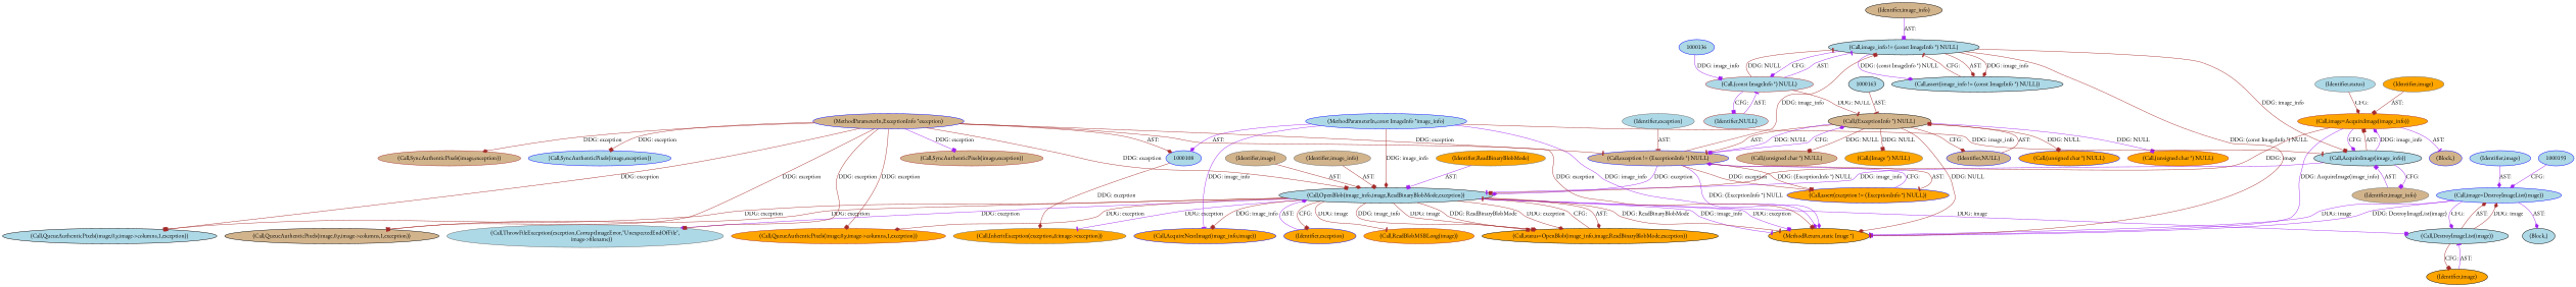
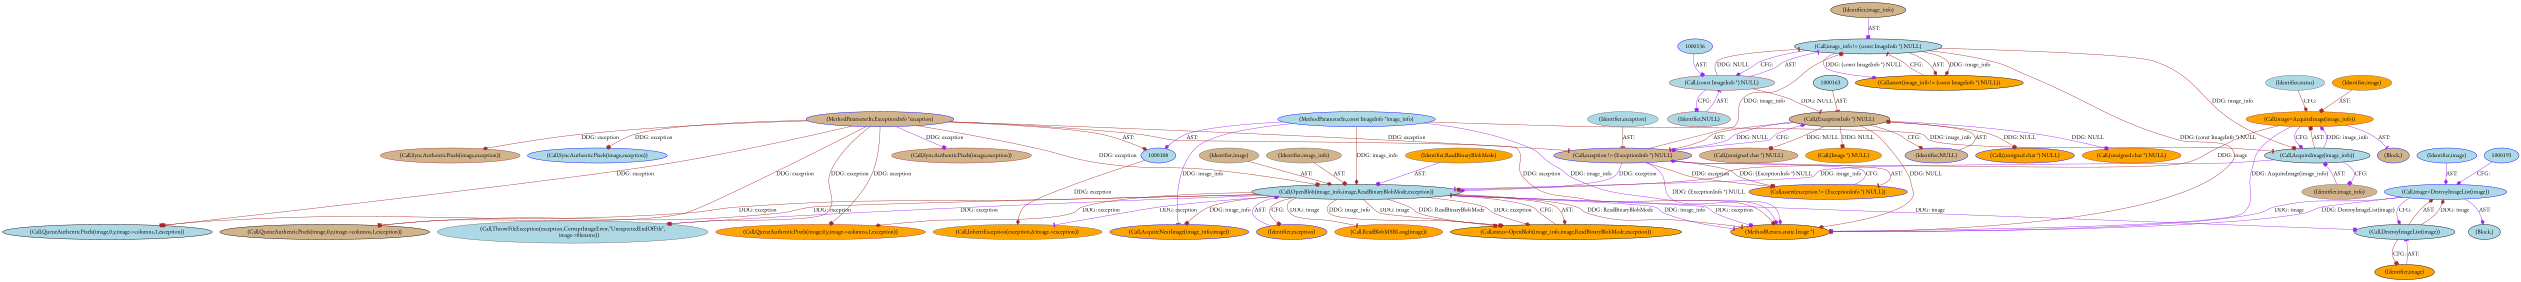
  digraph {
    fontname="EB Garamond"
    node [color=blue fillcolor=lightblue fontname="EB Garamond" style=filled]
    edge [arrowhead=box color=brown fontname="EB Garamond"]
    n1 [label="(Call,image=DestroyImageList(image))"]
    n2 [color=black label="(Call,DestroyImageList(image))"]
    n3 [color=black fillcolor=orange label="(MethodReturn,static Image *)"]
    n4 [color=black label="(Block,)"]
    n5 [color=black fillcolor=orange label="(Identifier,image)"]
    n6 [color=black label="(Call,OpenBlob(image_info,image,ReadBinaryBlobMode,exception))"]
    n7 [color=gray40 fillcolor=orange label="(Call,InheritException(exception,&image->exception))"]
    n8 [color=black fillcolor=tan label="(Call,QueueAuthenticPixels(image,0,y,image->columns,1,exception))"]
    n9 [fillcolor=orange label="(Call,AcquireNextImage(image_info,image))"]
    n10 [color=black label="(Call,QueueAuthenticPixels(image,0,y,image->columns,1,exception))"]
    n11 [color=black fillcolor=orange label="(Call,status=OpenBlob(image_info,image,ReadBinaryBlobMode,exception))"]
    n12 [fillcolor=orange label="(Identifier,exception)"]
    n13 [color=gray40 label="(Call,ThrowFileException(exception,CorruptImageError,\"UnexpectedEndOfFile\",\n          image->filename))"]
    n14 [color=brown fillcolor=orange label="(Call,ReadBlobMSBLong(image))"]
    n15 [color=brown fillcolor=orange label="(Call,QueueAuthenticPixels(image,0,y,image->columns,1,exception))"]
    n16 [color=black label="(Call,AcquireImage(image_info))"]
    n17 [color=brown fillcolor=orange label="(Call,image=AcquireImage(image_info))"]
    n18 [color=gray40 fillcolor=tan label="(Identifier,image_info)"]
    n19 [fillcolor=tan label="(Block,)"]
    n20 [color=black label="(Call,image_info != (const ImageInfo *) NULL)"]
    n21 [color=brown label="(Call,(const ImageInfo *) NULL)"]
-   n22 [color=black label="(Call,assert(image_info != (const ImageInfo *) NULL))"]
+   n22 [color=black fillcolor=orange label="(Call,assert(image_info != (const ImageInfo *) NULL))"]
    n23 [color=black fillcolor=tan label="(Call,(ExceptionInfo *) NULL)"]
    n24 [color=brown label="(Identifier,NULL)"]
    n25 [label="(MethodParameterIn,const ImageInfo *image_info)"]
    1000108
    n27 [fillcolor=tan label="(Call,exception != (ExceptionInfo *) NULL)"]
    n28 [fillcolor=orange label="(Call,(unsigned char *) NULL)"]
    n29 [fillcolor=tan label="(Identifier,NULL)"]
    n30 [color=brown fillcolor=orange label="(Call,(unsigned char *) NULL)"]
    n31 [color=brown fillcolor=tan label="(Call,(unsigned char *) NULL)"]
    n32 [color=gray40 fillcolor=orange label="(Call,(Image *) NULL)"]
    n33 [fillcolor=orange label="(Call,assert(exception != (ExceptionInfo *) NULL))"]
    n34 [fillcolor=tan label="(MethodParameterIn,ExceptionInfo *exception)"]
    n35 [color=brown fillcolor=tan label="(Call,SyncAuthenticPixels(image,exception))"]
    n36 [color=brown fillcolor=tan label="(Call,SyncAuthenticPixels(image,exception))"]
    n37 [label="(Call,SyncAuthenticPixels(image,exception))"]
    n38 [color=gray40 fillcolor=tan label="(Identifier,image)"]
    n39 [color=black fillcolor=tan label="(Identifier,image_info)"]
    n40 [color=gray40 fillcolor=orange label="(Identifier,image)"]
    n41 [color=gray40 fillcolor=tan label="(Identifier,image_info)"]
    n42 [color=gray40 fillcolor=orange label="(Identifier,ReadBinaryBlobMode)"]
    n43 [color=gray40 label="(Identifier,status)"]
    n44 [color=gray40 label="(Identifier,exception)"]
    n45 [label="(Identifier,image)"]
    1000193
    1000136
    1000163 [color=black]
    n1 -> n2 [arrowhead=diamond color=purple label="CFG: "]
    n1 -> n3 [arrowhead=tee color=purple label="DDG: image"]
    n1 -> n3 [color=purple label="DDG: DestroyImageList(image)"]
    n1 -> n4 [arrowhead=diamond color=purple label="AST: "]
    n2 -> n1 [arrowhead=diamond label="AST: "]
    n2 -> n1 [arrowhead=diamond label="DDG: image"]
    n2 -> n5 [label="CFG: "]
    n5 -> n2 [arrowhead=tee color=purple label="AST: "]
    n6 -> n2 [color=purple label="DDG: image"]
    n6 -> n3 [arrowhead=tee color=purple label="DDG: image_info"]
    n6 -> n3 [color=purple label="DDG: exception"]
    n6 -> n3 [arrowhead=tee label="DDG: ReadBinaryBlobMode"]
    n6 -> n7 [arrowhead=tee color=purple label="DDG: exception"]
    n6 -> n8 [arrowhead=tee label="DDG: exception"]
    n6 -> n9 [label="DDG: image_info"]
    n6 -> n10 [label="DDG: exception"]
    n6 -> n11 [arrowhead=diamond label="AST: "]
    n6 -> n11 [arrowhead=diamond label="DDG: image_info"]
    n6 -> n11 [label="DDG: image"]
    n6 -> n11 [label="DDG: ReadBinaryBlobMode"]
    n6 -> n11 [arrowhead=diamond label="DDG: exception"]
    n6 -> n12 [label="CFG: "]
    n6 -> n13 [arrowhead=diamond color=purple label="DDG: exception"]
    n6 -> n14 [arrowhead=tee label="DDG: image"]
    n6 -> n15 [arrowhead=diamond label="DDG: exception"]
    n11 -> n6 [arrowhead=tee label="CFG: "]
    n12 -> n6 [arrowhead=diamond color=purple label="AST: "]
    n16 -> n6 [arrowhead=tee color=purple label="DDG: image_info"]
    n16 -> n17 [label="AST: "]
    n16 -> n17 [arrowhead=diamond color=purple label="DDG: image_info"]
    n16 -> n18 [color=purple label="CFG: "]
    n17 -> n3 [color=purple label="DDG: AcquireImage(image_info)"]
    n17 -> n6 [label="DDG: image"]
    n17 -> n16 [arrowhead=diamond color=purple label="CFG: "]
    n17 -> n19 [arrowhead=tee color=purple label="AST: "]
    n18 -> n16 [color=purple label="AST: "]
    n20 -> n3 [arrowhead=tee label="DDG: (const ImageInfo *) NULL"]
    n20 -> n16 [label="DDG: image_info"]
    n20 -> n21 [arrowhead=diamond color=purple label="CFG: "]
    n20 -> n22 [arrowhead=diamond label="AST: "]
    n20 -> n22 [arrowhead=diamond label="DDG: image_info"]
    n20 -> n22 [arrowhead=diamond color=purple label="DDG: (const ImageInfo *) NULL"]
    n21 -> n20 [arrowhead=tee color=purple label="AST: "]
    n21 -> n20 [arrowhead=tee label="DDG: NULL"]
    n21 -> n23 [arrowhead=tee label="DDG: NULL"]
    n21 -> n24 [color=purple label="CFG: "]
    n22 -> n20 [arrowhead=tee label="CFG: "]
    n23 -> n3 [arrowhead=diamond label="DDG: NULL"]
    n23 -> n27 [arrowhead=tee label="AST: "]
    n23 -> n27 [color=purple label="DDG: NULL"]
    n23 -> n28 [label="DDG: NULL"]
    n23 -> n29 [arrowhead=diamond label="CFG: "]
    n23 -> n30 [color=purple label="DDG: NULL"]
    n23 -> n31 [label="DDG: NULL"]
    n23 -> n32 [label="DDG: NULL"]
    n24 -> n21 [arrowhead=tee color=purple label="AST: "]
    n25 -> n3 [arrowhead=diamond color=purple label="DDG: image_info"]
    n25 -> n6 [arrowhead=diamond label="DDG: image_info"]
    n25 -> n9 [arrowhead=tee color=purple label="DDG: image_info"]
    n25 -> n16 [arrowhead=tee label="DDG: image_info"]
    n25 -> 1000108 [arrowhead=diamond color=purple label="AST: "]
    1000108 -> n7 [arrowhead=diamond label="DDG: exception"]
    n27 -> n3 [arrowhead=diamond color=purple label="DDG: (ExceptionInfo *) NULL"]
    n27 -> n6 [arrowhead=diamond color=purple label="DDG: exception"]
    n27 -> n20 [label="DDG: image_info"]
    n27 -> n23 [arrowhead=diamond color=purple label="CFG: "]
    n27 -> n33 [arrowhead=tee label="AST: "]
    n27 -> n33 [arrowhead=tee label="DDG: exception"]
    n27 -> n33 [label="DDG: (ExceptionInfo *) NULL"]
    n29 -> n23 [label="AST: "]
    n33 -> n27 [arrowhead=diamond color=purple label="CFG: "]
    n34 -> n3 [label="DDG: exception"]
    n34 -> n6 [label="DDG: exception"]
    n34 -> n8 [label="DDG: exception"]
    n34 -> n10 [label="DDG: exception"]
    n34 -> n13 [label="DDG: exception"]
    n34 -> n15 [label="DDG: exception"]
    n34 -> 1000108 [arrowhead=diamond label="AST: "]
    n34 -> n27 [arrowhead=tee label="DDG: exception"]
    n34 -> n35 [color=purple label="DDG: exception"]
    n34 -> n36 [arrowhead=diamond label="DDG: exception"]
    n34 -> n37 [label="DDG: exception"]
    n38 -> n6 [arrowhead=diamond label="AST: "]
    n39 -> n20 [color=purple label="AST: "]
    n40 -> n17 [label="AST: "]
    n41 -> n6 [label="AST: "]
    n42 -> n6 [color=purple label="AST: "]
    n43 -> n17 [arrowhead=diamond label="CFG: "]
    n44 -> n27 [arrowhead=tee label="AST: "]
    n45 -> n1 [arrowhead=diamond color=purple label="AST: "]
    1000193 -> n1 [arrowhead=diamond color=purple label="CFG: "]
-   1000136 -> n21 [color=purple label="DDG: image_info"]
+   1000136 -> n21 [color=purple label="AST: "]
    1000163 -> n23 [arrowhead=tee label="AST: "]
  }
